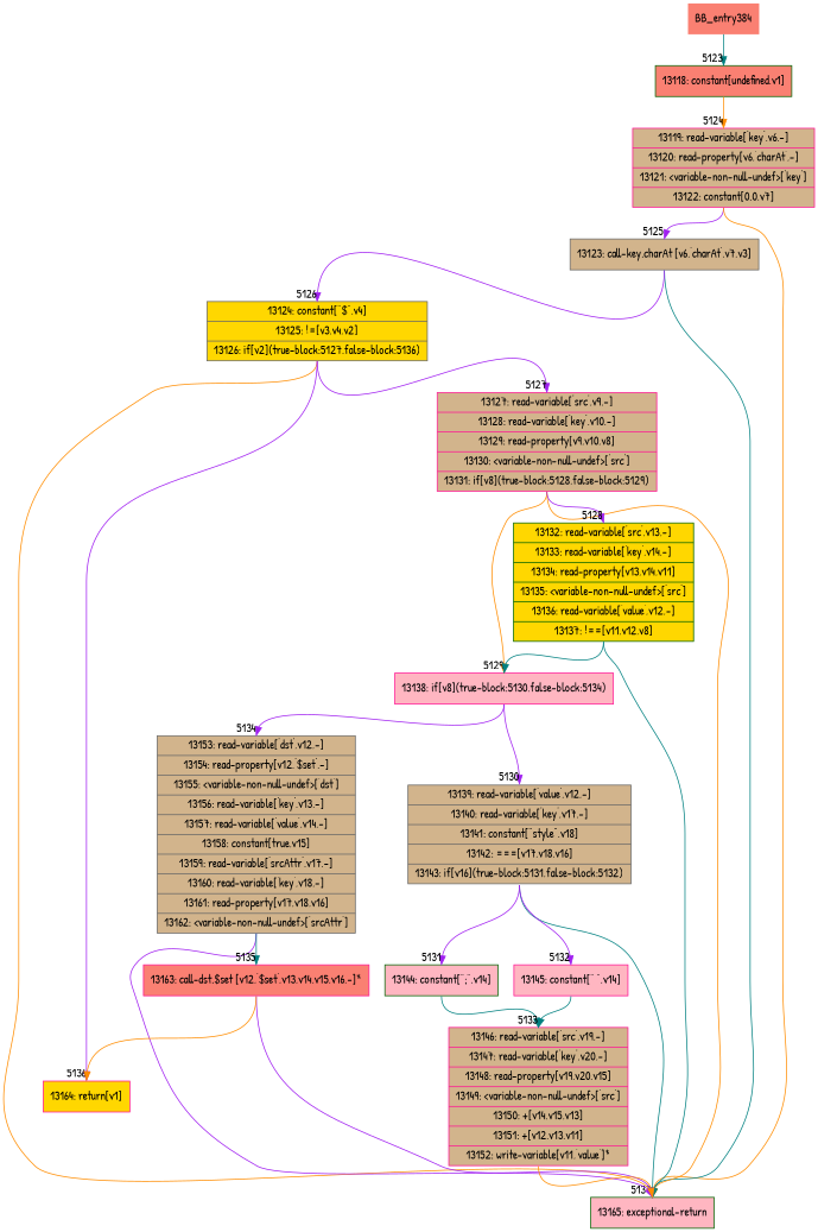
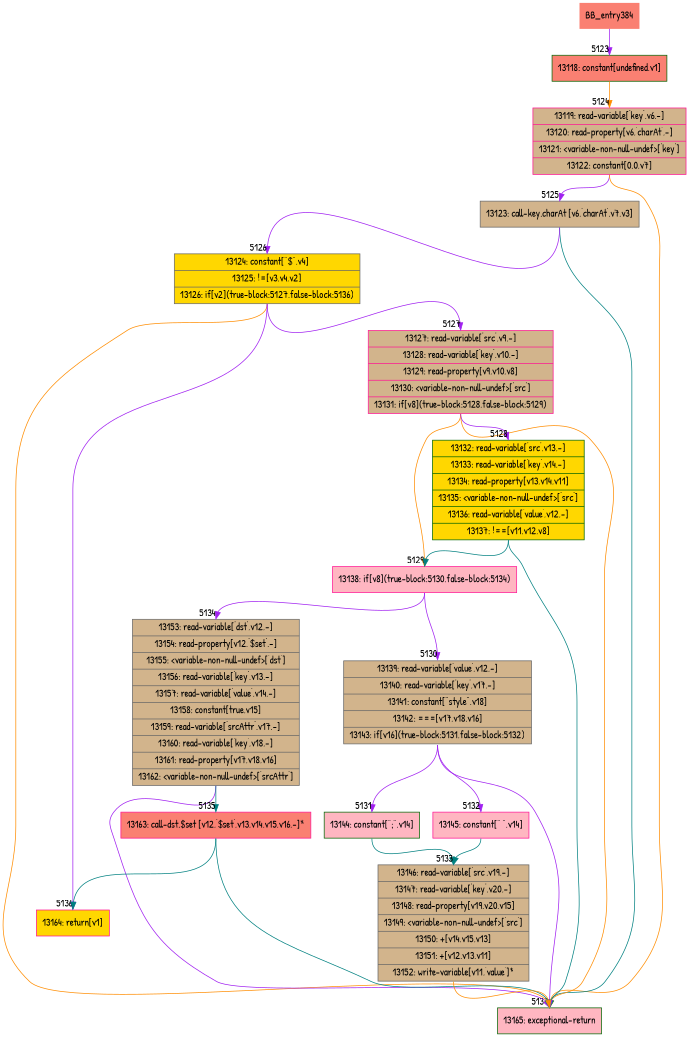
  digraph {
    fontname="Patrick Hand"
    rankdir=TD
    node [color=gray40 fillcolor=tan fontname="Patrick Hand" shape=record style=filled]
    edge [color=purple fontname="Patrick Hand" headport=n tailport=s]
    BB_entry384 [fillcolor=salmon shape=none]
    n2 [color=darkgreen fillcolor=salmon label="{13118: constant[undefined,v1]}"]
    n3 [color=deeppink label="{13119: read-variable['key',v6,-]|13120: read-property[v6,'charAt',-]|13121: \<variable-non-null-undef\>['key']|13122: constant[0.0,v7]}"]
    n4 [label="{13123: call-key.charAt [v6,'charAt',v7,v3]}"]
    n5 [color=darkgreen fillcolor=lightpink label="{13165: exceptional-return}"]
    n6 [fillcolor=gold label="{13124: constant[\"$\",v4]|13125: !=[v3,v4,v2]|13126: if[v2](true-block:5127,false-block:5136)}"]
    n7 [color=deeppink label="{13127: read-variable['src',v9,-]|13128: read-variable['key',v10,-]|13129: read-property[v9,v10,v8]|13130: \<variable-non-null-undef\>['src']|13131: if[v8](true-block:5128,false-block:5129)}"]
    n8 [color=deeppink fillcolor=gold label="{13164: return[v1]}"]
    n9 [color=deeppink fillcolor=lightpink label="{13138: if[v8](true-block:5130,false-block:5134)}"]
    n10 [color=darkgreen fillcolor=gold label="{13132: read-variable['src',v13,-]|13133: read-variable['key',v14,-]|13134: read-property[v13,v14,v11]|13135: \<variable-non-null-undef\>['src']|13136: read-variable['value',v12,-]|13137: !==[v11,v12,v8]}"]
    n11 [label="{13139: read-variable['value',v12,-]|13140: read-variable['key',v17,-]|13141: constant[\"style\",v18]|13142: ===[v17,v18,v16]|13143: if[v16](true-block:5131,false-block:5132)}"]
    n12 [label="{13153: read-variable['dst',v12,-]|13154: read-property[v12,'$set',-]|13155: \<variable-non-null-undef\>['dst']|13156: read-variable['key',v13,-]|13157: read-variable['value',v14,-]|13158: constant[true,v15]|13159: read-variable['srcAttr',v17,-]|13160: read-variable['key',v18,-]|13161: read-property[v17,v18,v16]|13162: \<variable-non-null-undef\>['srcAttr']}"]
    n13 [color=darkgreen fillcolor=lightpink label="{13144: constant[\";\",v14]}"]
    n14 [color=deeppink fillcolor=lightpink label="{13145: constant[\" \",v14]}"]
    n15 [color=deeppink fillcolor=salmon label="{13163: call-dst.$set [v12,'$set',v13,v14,v15,v16,-]*}"]
-   n16 [color=deeppink label="{13146: read-variable['src',v19,-]|13147: read-variable['key',v20,-]|13148: read-property[v19,v20,v15]|13149: \<variable-non-null-undef\>['src']|13150: +[v14,v15,v13]|13151: +[v12,v13,v11]|13152: write-variable[v11,'value']*}"]
-   BB_entry384 -> n2 [color=teal headlabel="    5123"]
+   n16 [label="{13146: read-variable['src',v19,-]|13147: read-variable['key',v20,-]|13148: read-property[v19,v20,v15]|13149: \<variable-non-null-undef\>['src']|13150: +[v14,v15,v13]|13151: +[v12,v13,v11]|13152: write-variable[v11,'value']*}"]
+   BB_entry384 -> n2 [headlabel="    5123"]
    n2 -> n3 [color=darkorange headlabel="      5124"]
    n3 -> n4 [headlabel="      5125"]
    n3 -> n5 [color=darkorange headlabel="      5137"]
    n4 -> n5 [color=teal]
    n4 -> n6 [headlabel="      5126"]
    n6 -> n5 [color=darkorange]
    n6 -> n7 [headlabel="      5127"]
    n6 -> n8 [headlabel="      5136"]
    n7 -> n5 [color=darkorange]
    n7 -> n9 [color=darkorange headlabel="      5129"]
    n7 -> n10 [headlabel="      5128"]
    n9 -> n11 [headlabel="      5130"]
    n9 -> n12 [headlabel="      5134"]
    n10 -> n5 [color=teal]
    n10 -> n9 [color=teal]
-   n11 -> n5 [color=teal]
+   n11 -> n5
    n11 -> n13 [headlabel="      5131"]
    n11 -> n14 [headlabel="      5132"]
    n12 -> n5
    n12 -> n15 [color=teal headlabel="      5135"]
    n13 -> n16 [color=teal headlabel="      5133"]
    n14 -> n16 [color=teal]
-   n15 -> n5
-   n15 -> n8 [color=darkorange]
+   n15 -> n5 [color=teal]
+   n15 -> n8 [color=teal]
    n16 -> n5 [color=darkorange]
  }
